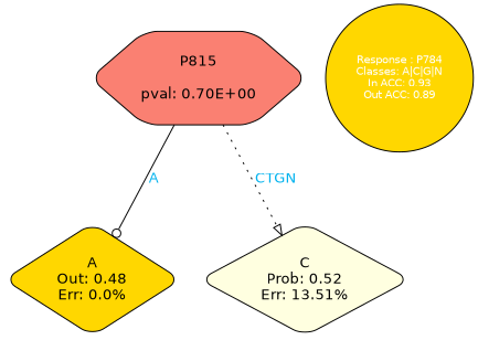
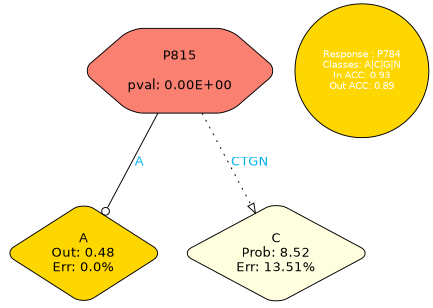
  digraph {
    ranksep=equally
    splines=polylines
    node [color=black fillcolor=gold fontname=helvetica shape=diamond style="filled, rounded"]
    edge [fontcolor=deepskyblue2 fontname=helvetica]
    n1 [label="A\nOut: 0.48\nErr: 0.0%"]
-   n2 [fillcolor=lightyellow label="C\nProb: 0.52\nErr: 13.51%"]
+   n2 [fillcolor=lightyellow label="C\nProb: 8.52\nErr: 13.51%"]
    n3 [align=left fontcolor=white fontsize=10 label="Response : P784\nClasses: A|C|G|N\nIn ACC: 0.93\nOut ACC: 0.89\n" shape=circle style=filled]
-   n4 [fillcolor=salmon label="P815\n\npval: 0.70E+00" shape=hexagon]
+   n4 [fillcolor=salmon label="P815\n\npval: 0.00E+00" shape=hexagon]
    subgraph sub_1 {
      rank=same
      n1
      n2
    }
    subgraph sub_2 {
      rank=same
      n3
      n4
    }
    n4 -> n1 [arrowhead=odot label=A style=solid]
    n4 -> n2 [arrowhead=onormal label=CTGN style=dotted]
  }
